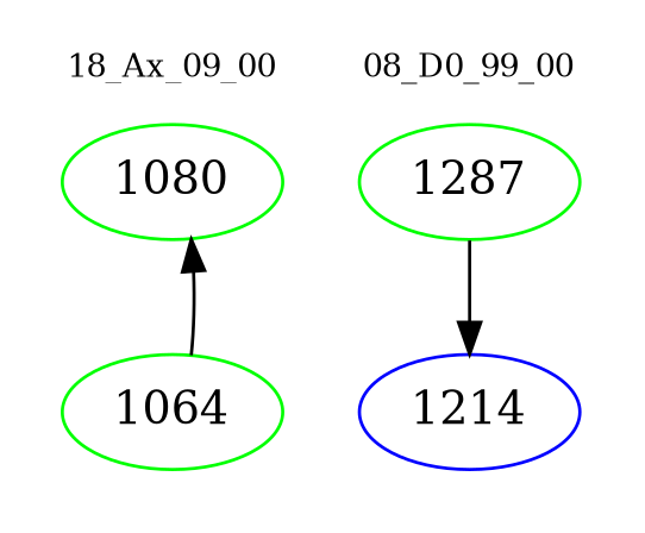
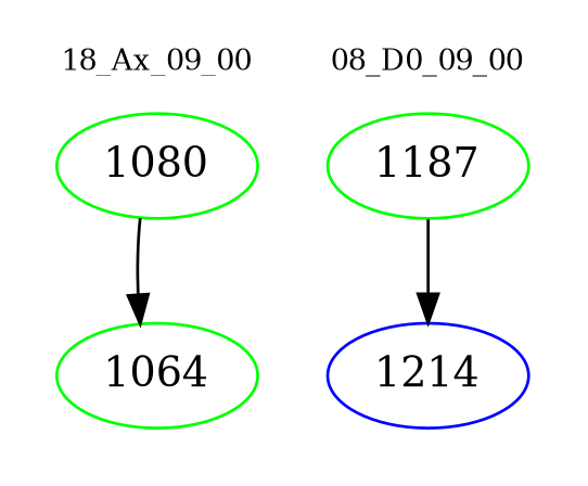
  digraph {
    node [color=green]
    edge [color=black]
    n1 [label=1080]
    n2 [label=1064]
-   n3 [label=1287]
+   n3 [label=1187]
    n4 [color=blue label=1214]
    subgraph cluster_1 {
      color=white
      fontsize=10
      label="18_Ax_09_00"
      n1
      n2
    }
    subgraph cluster_2 {
      color=white
      fontsize=10
-     label="08_D0_99_00"
+     label="08_D0_09_00"
      n3
      n4
    }
-   n2 -> n1
+   n1 -> n2
    n3 -> n4
  }
